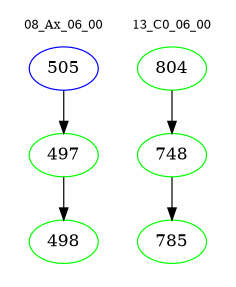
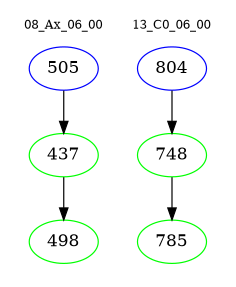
  digraph {
    node [color=green]
    edge [color=black]
    n1 [color=blue label=505]
-   n2 [label=497]
+   n2 [label=437]
    n3 [label=498]
-   n4 [label=804]
+   n4 [color=blue label=804]
    n5 [label=748]
    n6 [label=785]
    subgraph cluster_1 {
      color=white
      fontsize=10
      label="08_Ax_06_00"
      n1
      n2
      n3
    }
    subgraph cluster_2 {
      color=white
      fontsize=10
      label="13_C0_06_00"
      n4
      n5
      n6
    }
    n1 -> n2
    n2 -> n3
    n4 -> n5
    n5 -> n6
  }
